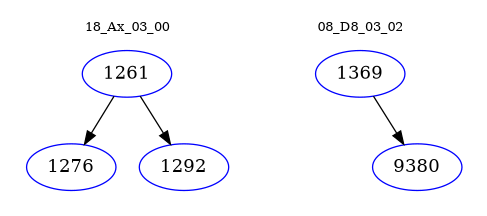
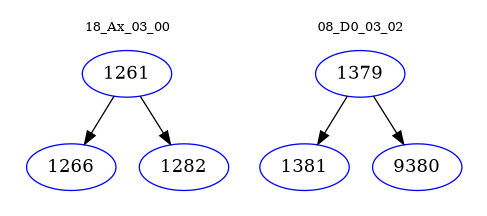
  digraph {
    node [color=blue]
    edge [color=black]
    n1 [label=1261]
-   n2 [label=1276]
-   n3 [label=1292]
-   n4 [label=1369]
+   n2 [label=1266]
+   n3 [label=1282]
+   n4 [label=1379]
+   n5 [label=1381]
    n6 [label=9380]
    subgraph cluster_1 {
      color=white
      fontsize=10
      label="18_Ax_03_00"
      n1
      n2
      n3
    }
    subgraph cluster_2 {
      color=white
      fontsize=10
-     label="08_D8_03_02"
+     label="08_D0_03_02"
      n4
+     n5
      n6
    }
    n1 -> n2
    n1 -> n3
+   n4 -> n5
    n4 -> n6
  }
